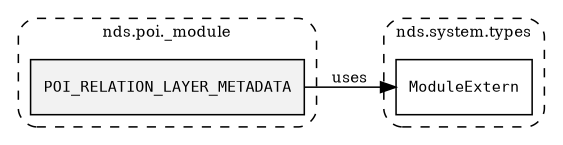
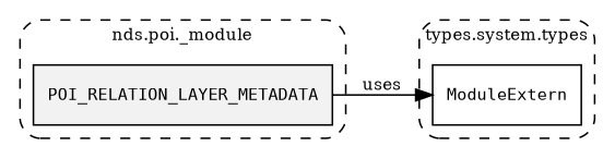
  digraph {
    fontsize=10
    rankdir=LR
    node [fontsize=10 shape=box]
    n1 [fillcolor="#0000000D" label=<<font face="monospace"><table align="center" border="0" cellspacing="0" cellpadding="0"><tr><td href="../../../content/packages/nds.poi._module.html#Constant-POI_RELATION_LAYER_METADATA" title="Constant defined in nds.poi._module">POI_RELATION_LAYER_METADATA</td></tr></table></font>> style=filled]
    n2 [label=<<font face="monospace"><table align="center" border="0" cellspacing="0" cellpadding="0"><tr><td href="../../../content/packages/nds.system.types.html#Subtype-ModuleExtern" title="Subtype defined in nds.system.types">ModuleExtern</td></tr></table></font>>]
    subgraph cluster_1 {
      label="nds.poi._module"
      style="dashed, rounded"
      n1
    }
    subgraph cluster_2 {
-     label="nds.system.types"
+     label="types.system.types"
      style="dashed, rounded"
      n2
    }
    n1 -> n2 [fontsize=10 label=uses]
  }
